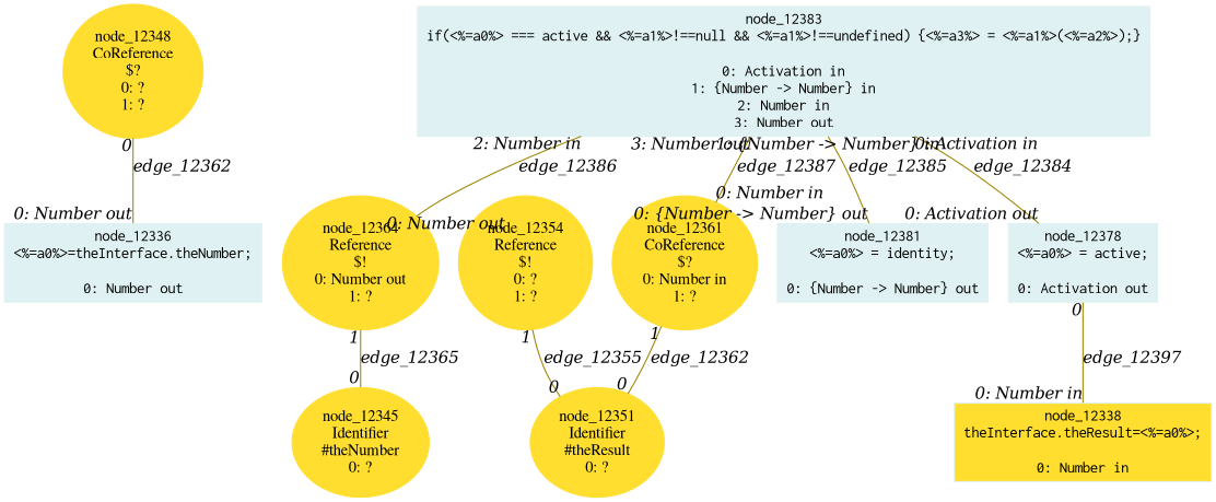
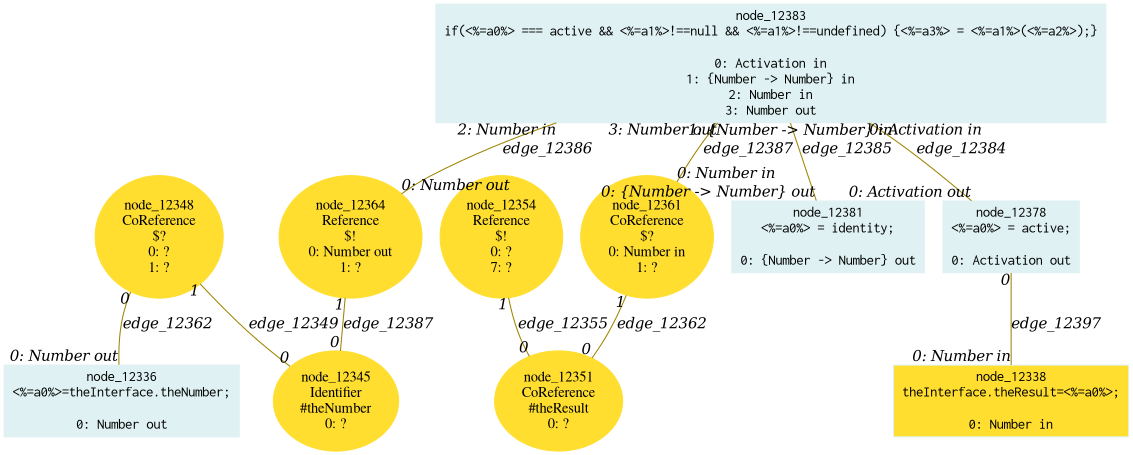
  digraph {
    node [color="#ffde2f" fontname=Times shape=ellipse style=filled]
    edge [arrowHead=none arrowsize=1 color="#9d8400" dir=none fontname="Times-Italic" headlabel=0 taillabel=1]
    n1 [color="#dff1f2" fontname=Courier label="node_12336\n<%=a0%>=theInterface.theNumber;\n\n0: Number out" shape=box]
    n2 [color="#dff1f2" fillcolor="#ffde2f" fontname=Courier label="node_12338\ntheInterface.theResult=<%=a0%>;\n\n0: Number in" shape=box]
    n3 [label="node_12345\nIdentifier\n#theNumber\n0: ?"]
    n4 [label="node_12348\nCoReference\n$?\n0: ?\n1: ?"]
-   n5 [label="node_12351\nIdentifier\n#theResult\n0: ?"]
-   n6 [label="node_12354\nReference\n$!\n0: ?\n1: ?"]
+   n5 [label="node_12351\nCoReference\n#theResult\n0: ?"]
+   n6 [label="node_12354\nReference\n$!\n0: ?\n7: ?"]
    n7 [label="node_12361\nCoReference\n$?\n0: Number in\n1: ?"]
    n8 [label="node_12364\nReference\n$!\n0: Number out\n1: ?"]
    n9 [color="#dff1f2" fontname=Courier label="node_12378\n<%=a0%> = active;\n\n0: Activation out" shape=box]
    n10 [color="#dff1f2" fontname=Courier label="node_12381\n<%=a0%> = identity;\n\n0: {Number -> Number} out" shape=box]
    n11 [color="#dff1f2" fontname=Courier label="node_12383\nif(<%=a0%> === active && <%=a1%>!==null && <%=a1%>!==undefined) {<%=a3%> = <%=a1%>(<%=a2%>);}\n\n0: Activation in\n1: {Number -> Number} in\n2: Number in\n3: Number out" shape=box]
    n4 -> n1 [headlabel="0: Number out" label=edge_12362 taillabel=0]
+   n4 -> n3 [label=edge_12349]
    n6 -> n5 [label=edge_12355]
    n7 -> n5 [label=edge_12362]
-   n8 -> n3 [label=edge_12365]
+   n8 -> n3 [label=edge_12387]
    n9 -> n2 [headlabel="0: Number in" label=edge_12397 taillabel=0]
    n11 -> n7 [headlabel="0: Number in" label=edge_12387 taillabel="3: Number out"]
    n11 -> n8 [headlabel="0: Number out" label=edge_12386 taillabel="2: Number in"]
    n11 -> n9 [headlabel="0: Activation out" label=edge_12384 taillabel="0: Activation in"]
    n11 -> n10 [headlabel="0: {Number -> Number} out" label=edge_12385 taillabel="1: {Number -> Number} in"]
  }
